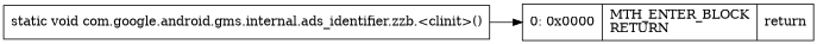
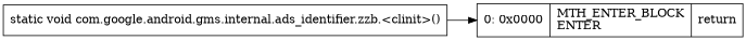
  digraph {
    rankdir=LR
    node [shape=record]
-   n1 [label="{0\:\ 0x0000|MTH_ENTER_BLOCK\lRETURN\l|return\l}"]
+   n1 [label="{0\:\ 0x0000|MTH_ENTER_BLOCK\lENTER\l|return\l}"]
    n2 [label="{static void com.google.android.gms.internal.ads_identifier.zzb.\<clinit\>() }"]
    n2 -> n1
  }
